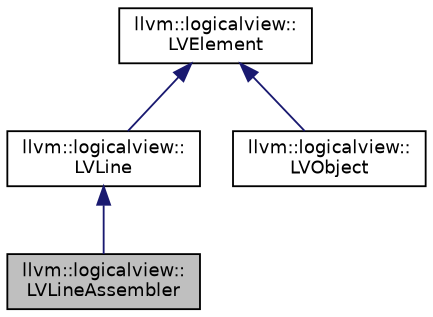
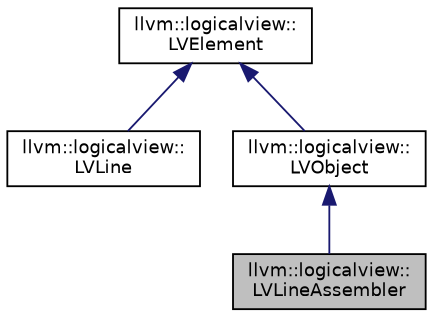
  digraph {
    node [color=black fontname=Helvetica fontsize=10 shape=record]
    edge [color=midnightblue dir=back fontname=Helvetica fontsize=10 labelfontname=Helvetica labelfontsize=10 style=solid]
    n1 [fillcolor=grey75 fontcolor=black height=0.2 label="llvm::logicalview::\lLVLineAssembler" style=filled width=0.4]
    n2 [height=0.2 label="llvm::logicalview::\lLVLine" width=0.4]
    n3 [height=0.2 label="llvm::logicalview::\lLVElement" width=0.4]
    n4 [height=0.2 label="llvm::logicalview::\lLVObject" width=0.4]
-   n2 -> n1
+   n4 -> n1
    n3 -> n2
    n3 -> n4
  }
